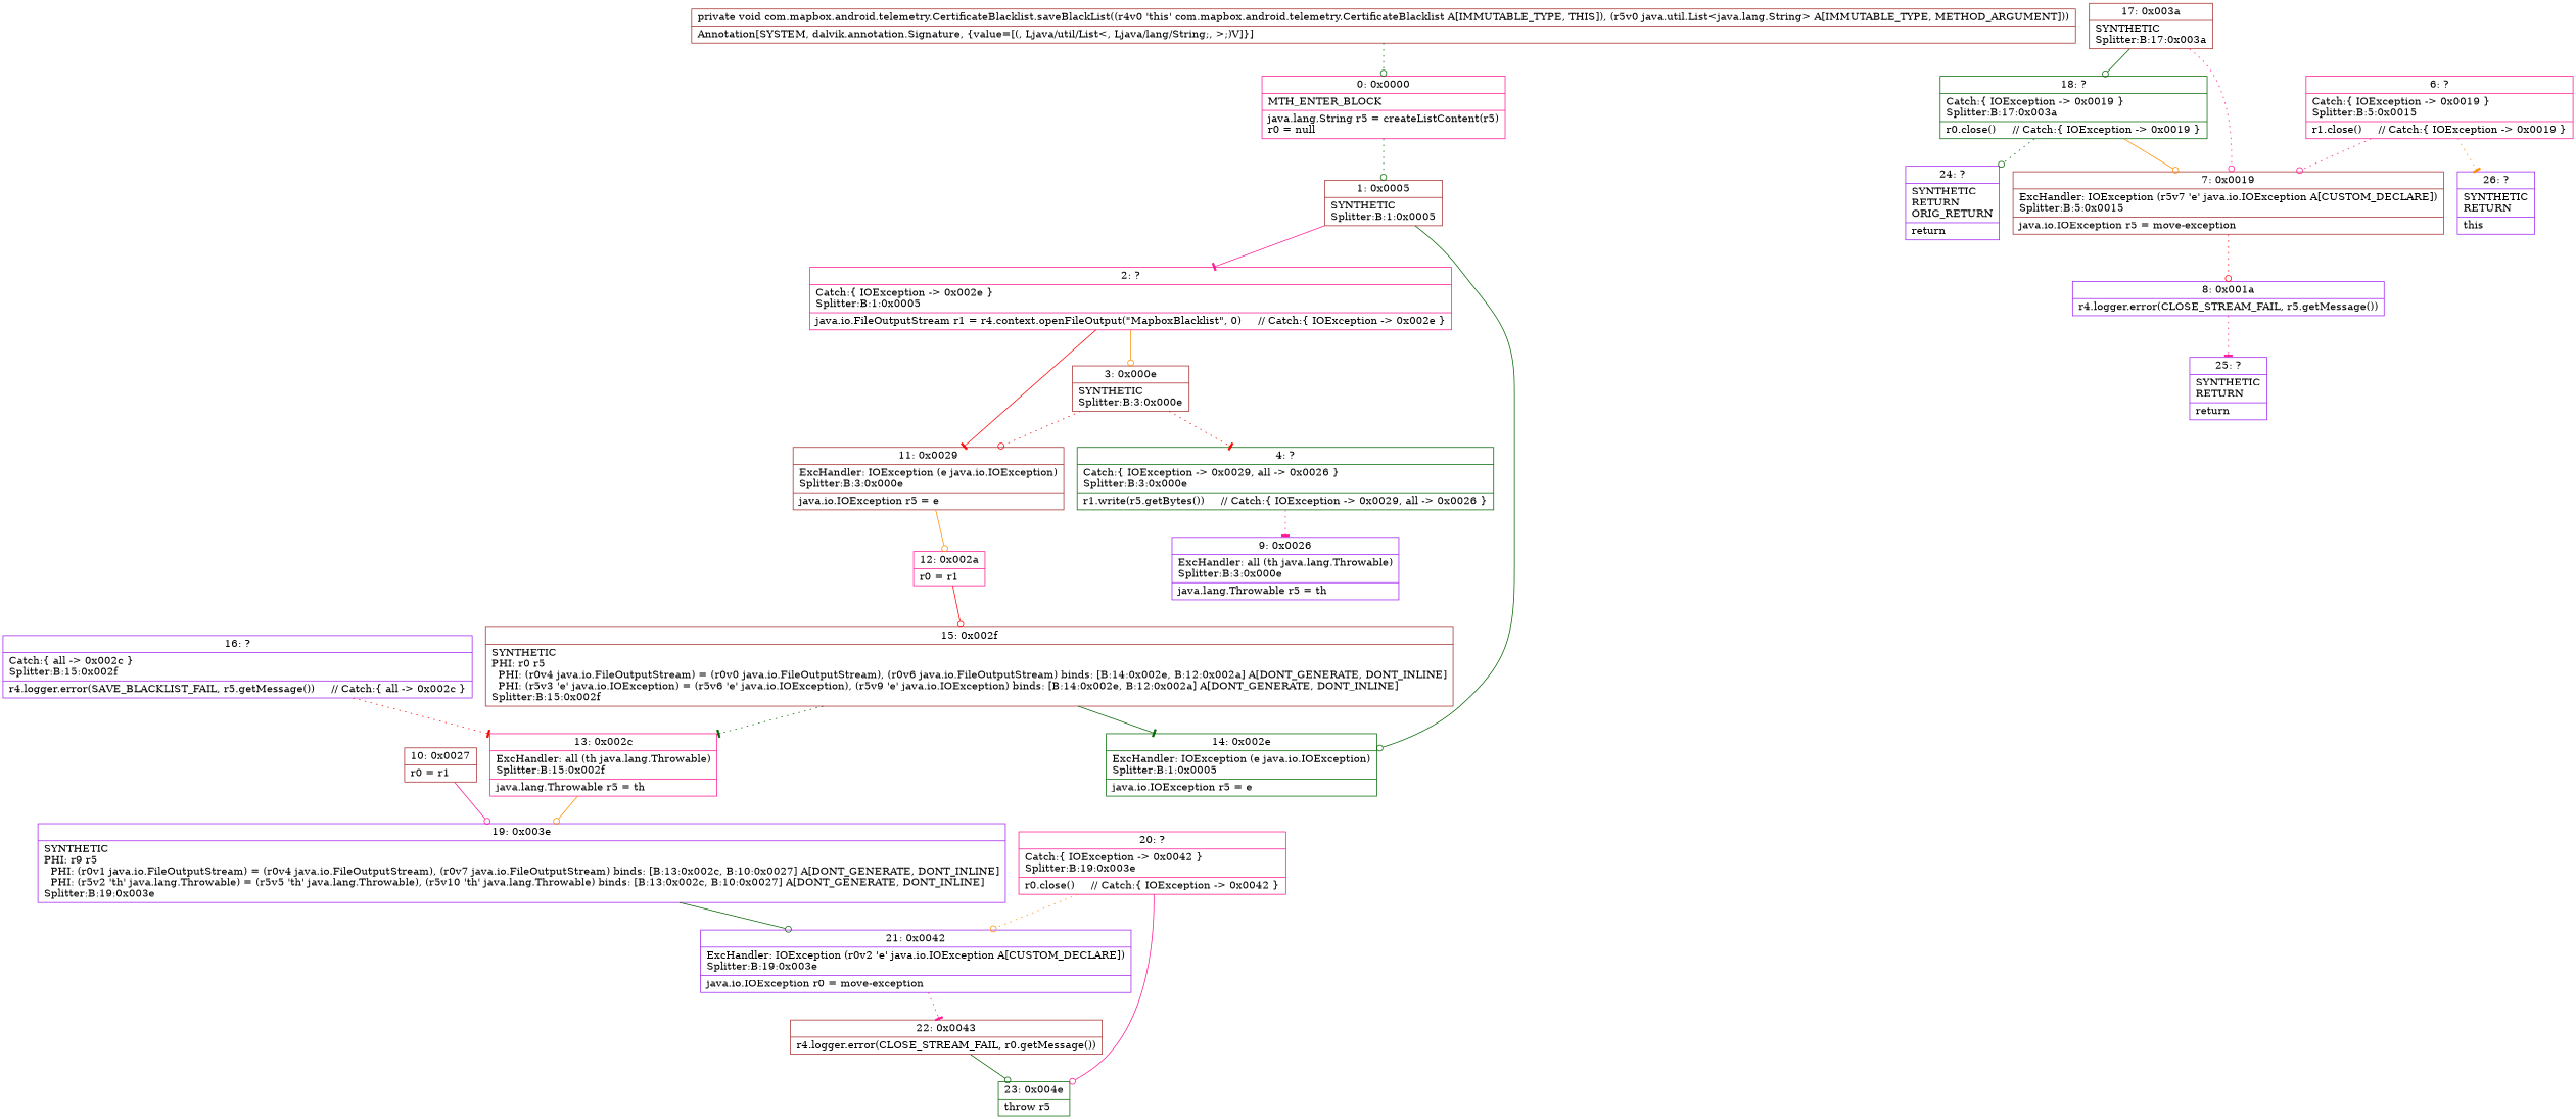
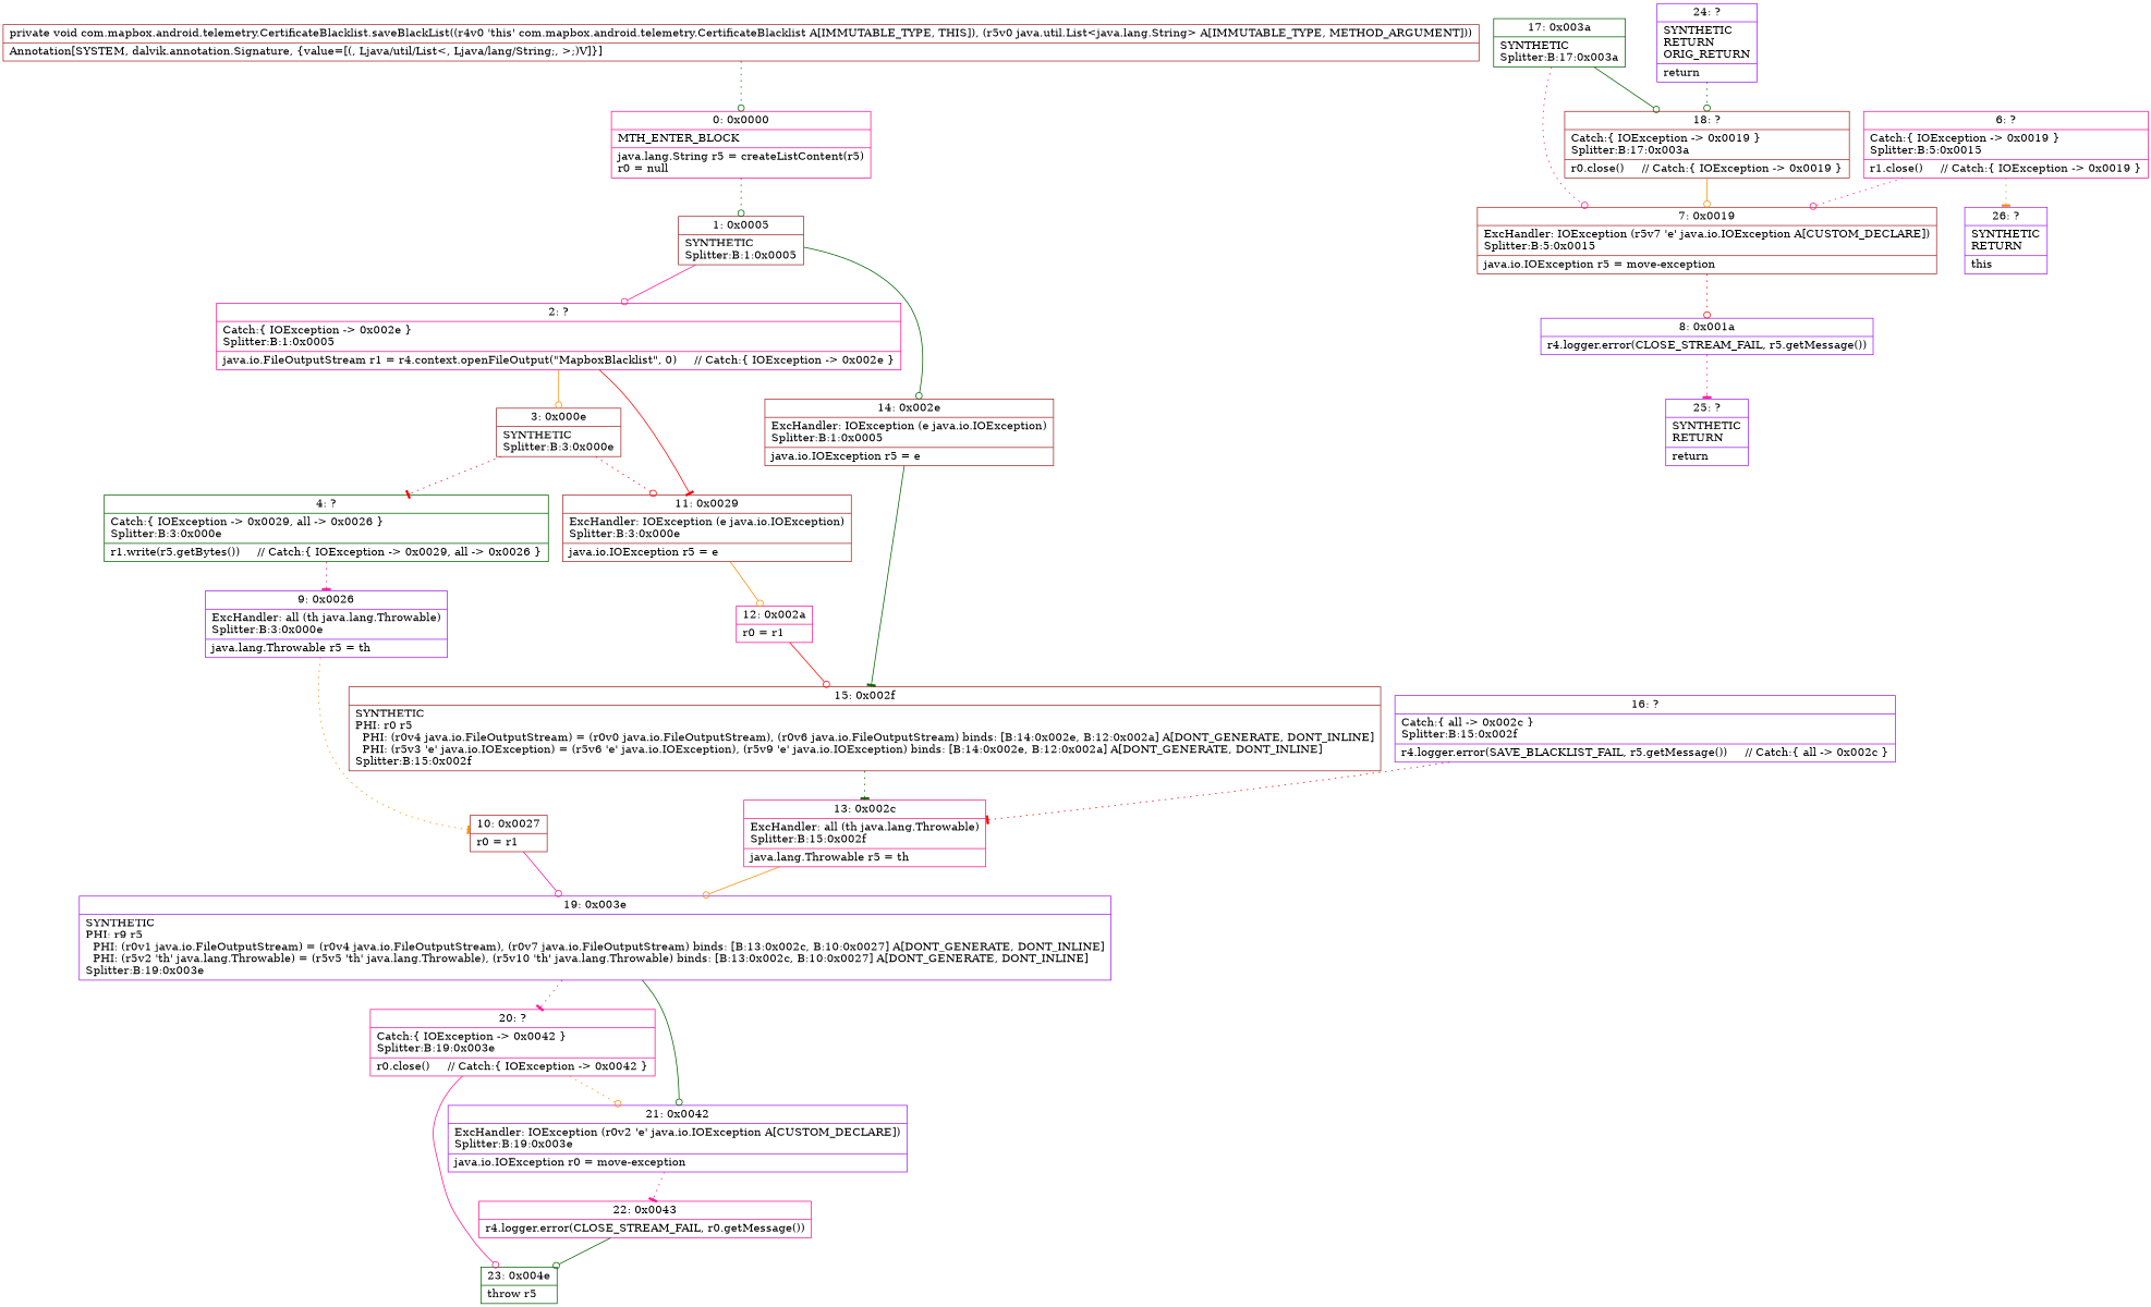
  digraph {
    node [color=brown shape=record]
    edge [arrowhead=odot color=darkgreen style=dotted]
    n1 [color=deeppink label="{0\:\ 0x0000|MTH_ENTER_BLOCK\l|java.lang.String r5 = createListContent(r5)\lr0 = null\l}"]
    n2 [label="{1\:\ 0x0005|SYNTHETIC\lSplitter:B:1:0x0005\l}"]
    n3 [color=deeppink label="{2\:\ ?|Catch:\{ IOException \-\> 0x002e \}\lSplitter:B:1:0x0005\l|java.io.FileOutputStream r1 = r4.context.openFileOutput(\"MapboxBlacklist\", 0)     \/\/ Catch:\{ IOException \-\> 0x002e \}\l}"]
-   n4 [color=darkgreen label="{14\:\ 0x002e|ExcHandler: IOException (e java.io.IOException)\lSplitter:B:1:0x0005\l|java.io.IOException r5 = e\l}"]
+   n4 [label="{14\:\ 0x002e|ExcHandler: IOException (e java.io.IOException)\lSplitter:B:1:0x0005\l|java.io.IOException r5 = e\l}"]
    n5 [label="{3\:\ 0x000e|SYNTHETIC\lSplitter:B:3:0x000e\l}"]
    n6 [label="{11\:\ 0x0029|ExcHandler: IOException (e java.io.IOException)\lSplitter:B:3:0x000e\l|java.io.IOException r5 = e\l}"]
    n7 [label="{15\:\ 0x002f|SYNTHETIC\lPHI: r0 r5 \l  PHI: (r0v4 java.io.FileOutputStream) = (r0v0 java.io.FileOutputStream), (r0v6 java.io.FileOutputStream) binds: [B:14:0x002e, B:12:0x002a] A[DONT_GENERATE, DONT_INLINE]\l  PHI: (r5v3 'e' java.io.IOException) = (r5v6 'e' java.io.IOException), (r5v9 'e' java.io.IOException) binds: [B:14:0x002e, B:12:0x002a] A[DONT_GENERATE, DONT_INLINE]\lSplitter:B:15:0x002f\l}"]
    n8 [color=darkgreen label="{4\:\ ?|Catch:\{ IOException \-\> 0x0029, all \-\> 0x0026 \}\lSplitter:B:3:0x000e\l|r1.write(r5.getBytes())     \/\/ Catch:\{ IOException \-\> 0x0029, all \-\> 0x0026 \}\l}"]
    n9 [color=purple label="{9\:\ 0x0026|ExcHandler: all (th java.lang.Throwable)\lSplitter:B:3:0x000e\l|java.lang.Throwable r5 = th\l}"]
    n10 [label="{10\:\ 0x0027|r0 = r1\l}"]
    n11 [color=deeppink label="{12\:\ 0x002a|r0 = r1\l}"]
    n12 [color=deeppink label="{6\:\ ?|Catch:\{ IOException \-\> 0x0019 \}\lSplitter:B:5:0x0015\l|r1.close()     \/\/ Catch:\{ IOException \-\> 0x0019 \}\l}"]
    n13 [label="{7\:\ 0x0019|ExcHandler: IOException (r5v7 'e' java.io.IOException A[CUSTOM_DECLARE])\lSplitter:B:5:0x0015\l|java.io.IOException r5 = move\-exception\l}"]
    n14 [color=purple label="{26\:\ ?|SYNTHETIC\lRETURN\l|this\l}"]
    n15 [color=purple label="{8\:\ 0x001a|r4.logger.error(CLOSE_STREAM_FAIL, r5.getMessage())\l}"]
    n16 [color=purple label="{25\:\ ?|SYNTHETIC\lRETURN\l|return\l}"]
    n17 [color=purple label="{19\:\ 0x003e|SYNTHETIC\lPHI: r9 r5 \l  PHI: (r0v1 java.io.FileOutputStream) = (r0v4 java.io.FileOutputStream), (r0v7 java.io.FileOutputStream) binds: [B:13:0x002c, B:10:0x0027] A[DONT_GENERATE, DONT_INLINE]\l  PHI: (r5v2 'th' java.lang.Throwable) = (r5v5 'th' java.lang.Throwable), (r5v10 'th' java.lang.Throwable) binds: [B:13:0x002c, B:10:0x0027] A[DONT_GENERATE, DONT_INLINE]\lSplitter:B:19:0x003e\l}"]
    n18 [color=deeppink label="{20\:\ ?|Catch:\{ IOException \-\> 0x0042 \}\lSplitter:B:19:0x003e\l|r0.close()     \/\/ Catch:\{ IOException \-\> 0x0042 \}\l}"]
    n19 [color=purple label="{21\:\ 0x0042|ExcHandler: IOException (r0v2 'e' java.io.IOException A[CUSTOM_DECLARE])\lSplitter:B:19:0x003e\l|java.io.IOException r0 = move\-exception\l}"]
    n20 [color=deeppink label="{13\:\ 0x002c|ExcHandler: all (th java.lang.Throwable)\lSplitter:B:15:0x002f\l|java.lang.Throwable r5 = th\l}"]
    n21 [color=purple label="{16\:\ ?|Catch:\{ all \-\> 0x002c \}\lSplitter:B:15:0x002f\l|r4.logger.error(SAVE_BLACKLIST_FAIL, r5.getMessage())     \/\/ Catch:\{ all \-\> 0x002c \}\l}"]
-   n22 [label="{17\:\ 0x003a|SYNTHETIC\lSplitter:B:17:0x003a\l}"]
-   n23 [color=darkgreen label="{18\:\ ?|Catch:\{ IOException \-\> 0x0019 \}\lSplitter:B:17:0x003a\l|r0.close()     \/\/ Catch:\{ IOException \-\> 0x0019 \}\l}"]
+   n22 [color=darkgreen label="{17\:\ 0x003a|SYNTHETIC\lSplitter:B:17:0x003a\l}"]
+   n23 [label="{18\:\ ?|Catch:\{ IOException \-\> 0x0019 \}\lSplitter:B:17:0x003a\l|r0.close()     \/\/ Catch:\{ IOException \-\> 0x0019 \}\l}"]
    n24 [color=purple label="{24\:\ ?|SYNTHETIC\lRETURN\lORIG_RETURN\l|return\l}"]
    n25 [color=darkgreen label="{23\:\ 0x004e|throw r5\l}"]
-   n26 [label="{22\:\ 0x0043|r4.logger.error(CLOSE_STREAM_FAIL, r0.getMessage())\l}"]
+   n26 [color=deeppink label="{22\:\ 0x0043|r4.logger.error(CLOSE_STREAM_FAIL, r0.getMessage())\l}"]
    n27 [label="{private void com.mapbox.android.telemetry.CertificateBlacklist.saveBlackList((r4v0 'this' com.mapbox.android.telemetry.CertificateBlacklist A[IMMUTABLE_TYPE, THIS]), (r5v0 java.util.List\<java.lang.String\> A[IMMUTABLE_TYPE, METHOD_ARGUMENT]))  | Annotation[SYSTEM, dalvik.annotation.Signature, \{value=[(, Ljava\/util\/List\<, Ljava\/lang\/String;, \>;)V]\}]\l}"]
    n1 -> n2
-   n2 -> n3 [arrowhead=tee color=deeppink style=solid]
+   n2 -> n3 [color=deeppink style=solid]
    n2 -> n4 [style=solid]
    n3 -> n5 [color=darkorange style=solid]
    n3 -> n6 [arrowhead=tee color=red style=solid]
-   n7 -> n4 [arrowhead=tee style=solid]
+   n4 -> n7 [arrowhead=tee style=solid]
    n5 -> n6 [color=red]
    n5 -> n8 [arrowhead=tee color=red]
    n6 -> n11 [color=darkorange style=solid]
    n7 -> n20 [arrowhead=tee]
    n8 -> n9 [arrowhead=tee color=deeppink]
+   n9 -> n10 [arrowhead=tee color=darkorange]
    n10 -> n17 [color=deeppink style=solid]
    n11 -> n7 [color=red style=solid]
    n12 -> n13 [color=deeppink]
    n12 -> n14 [arrowhead=tee color=darkorange]
    n13 -> n15 [color=red]
    n15 -> n16 [arrowhead=tee color=deeppink]
+   n17 -> n18 [arrowhead=tee color=deeppink]
    n17 -> n19 [style=solid]
    n18 -> n19 [color=darkorange]
    n18 -> n25 [color=deeppink style=solid]
    n19 -> n26 [arrowhead=tee color=deeppink]
    n20 -> n17 [color=darkorange style=solid]
    n21 -> n20 [arrowhead=tee color=red]
    n22 -> n13 [color=deeppink]
    n22 -> n23 [style=solid]
    n23 -> n13 [color=darkorange style=solid]
-   n23 -> n24
+   n24 -> n23
    n26 -> n25 [style=solid]
    n27 -> n1
  }
